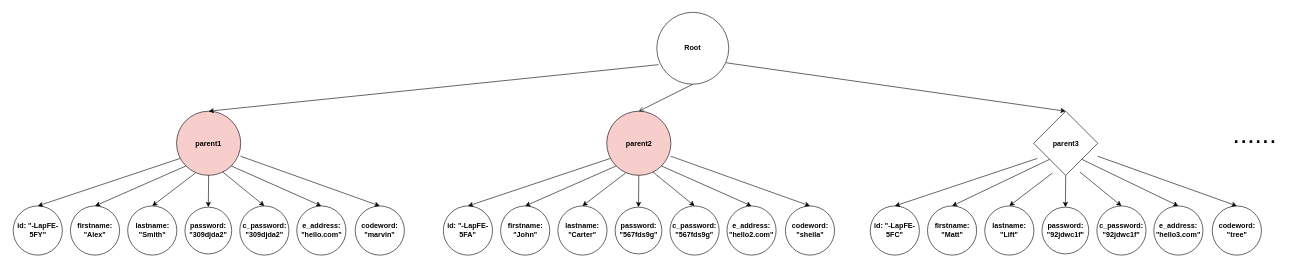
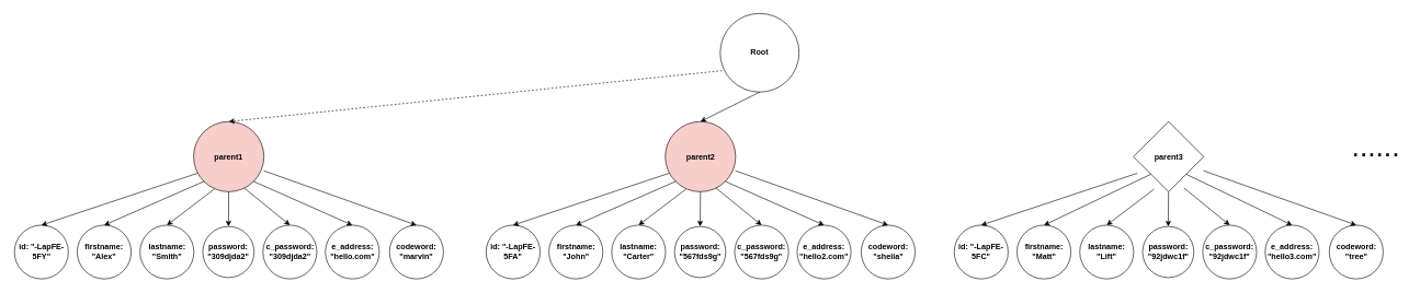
  <mxCell id="0" />
  <mxCell id="1" parent="0" />
  <mxCell id="2" value="&lt;b&gt;Root&lt;/b&gt;" style="ellipse;whiteSpace=wrap;html=1;aspect=fixed;" parent="1" vertex="1"><mxGeometry x="1094" y="20" width="120" height="120" as="geometry" /></mxCell>
  <mxCell id="3" value="&lt;b&gt;id: &quot;-LapFE-5FY&quot;&lt;/b&gt;" style="ellipse;whiteSpace=wrap;html=1;aspect=fixed;" parent="1" vertex="1"><mxGeometry x="20.5" y="343" width="82" height="82" as="geometry" /></mxCell>
  <mxCell id="4" value="&lt;b&gt;parent1&lt;/b&gt;" style="ellipse;whiteSpace=wrap;html=1;aspect=fixed;fillColor=#f8cecc;" parent="1" vertex="1"><mxGeometry x="293" y="185" width="107" height="107" as="geometry" /></mxCell>
- <mxCell id="5" value="" style="endArrow=classic;html=1;exitX=0.025;exitY=0.728;exitDx=0;exitDy=0;entryX=0.5;entryY=0;entryDx=0;entryDy=0;exitPerimeter=0;" parent="1" source="2" target="4" edge="1"><mxGeometry width="50" height="50" relative="1" as="geometry"><mxPoint x="884" y="325" as="sourcePoint" /><mxPoint x="1024" y="175" as="targetPoint" /></mxGeometry></mxCell>
+ <mxCell id="5" value="" style="endArrow=classic;html=1;exitX=0.025;exitY=0.728;exitDx=0;exitDy=0;entryX=0.5;entryY=0;entryDx=0;entryDy=0;exitPerimeter=0;dashed=1;" parent="1" source="2" target="4" edge="1"><mxGeometry width="50" height="50" relative="1" as="geometry"><mxPoint x="884" y="325" as="sourcePoint" /><mxPoint x="1024" y="175" as="targetPoint" /></mxGeometry></mxCell>
  <mxCell id="6" value="" style="endArrow=classic;html=1;exitX=0.057;exitY=0.736;exitDx=0;exitDy=0;entryX=0.5;entryY=0;entryDx=0;entryDy=0;exitPerimeter=0;" parent="1" source="4" target="3" edge="1"><mxGeometry width="50" height="50" relative="1" as="geometry"><mxPoint x="-13.5" y="475" as="sourcePoint" /><mxPoint x="16.5" y="325" as="targetPoint" /></mxGeometry></mxCell>
  <mxCell id="7" value="&lt;b&gt;firstname: &quot;Alex&quot;&lt;/b&gt;" style="ellipse;whiteSpace=wrap;html=1;aspect=fixed;" parent="1" vertex="1"><mxGeometry x="116" y="343" width="82" height="82" as="geometry" /></mxCell>
  <mxCell id="8" value="&lt;b&gt;lastname: &quot;Smith&quot;&lt;/b&gt;" style="ellipse;whiteSpace=wrap;html=1;aspect=fixed;" parent="1" vertex="1"><mxGeometry x="211.5" y="343" width="82" height="82" as="geometry" /></mxCell>
  <mxCell id="9" value="&lt;b&gt;password: &quot;309djda2&quot;&lt;/b&gt;" style="ellipse;whiteSpace=wrap;html=1;aspect=fixed;" parent="1" vertex="1"><mxGeometry x="307" y="345" width="78" height="78" as="geometry" /></mxCell>
  <mxCell id="10" value="&lt;b&gt;c_password: &quot;&lt;/b&gt;&lt;b&gt;309djda2&quot;&lt;/b&gt;" style="ellipse;whiteSpace=wrap;html=1;aspect=fixed;" parent="1" vertex="1"><mxGeometry x="398.5" y="343" width="82" height="82" as="geometry" /></mxCell>
  <mxCell id="11" value="&lt;b&gt;e_address: &quot;hello.com&lt;/b&gt;&lt;b&gt;&quot;&lt;/b&gt;" style="ellipse;whiteSpace=wrap;html=1;aspect=fixed;" parent="1" vertex="1"><mxGeometry x="493.5" y="343" width="82" height="82" as="geometry" /></mxCell>
  <mxCell id="12" value="&lt;b&gt;codeword: &quot;marvin&quot;&lt;/b&gt;&lt;br&gt;" style="ellipse;whiteSpace=wrap;html=1;aspect=fixed;" parent="1" vertex="1"><mxGeometry x="591" y="343" width="82" height="82" as="geometry" /></mxCell>
  <mxCell id="13" value="" style="endArrow=classic;html=1;exitX=0;exitY=1;exitDx=0;exitDy=0;entryX=0.5;entryY=0;entryDx=0;entryDy=0;" edge="1" parent="1" source="4" target="7"><mxGeometry width="50" height="50" relative="1" as="geometry"><mxPoint x="86.5" y="535" as="sourcePoint" /><mxPoint x="136.5" y="485" as="targetPoint" /></mxGeometry></mxCell>
  <mxCell id="14" value="" style="endArrow=classic;html=1;entryX=0.5;entryY=0;entryDx=0;entryDy=0;exitX=0.294;exitY=0.963;exitDx=0;exitDy=0;exitPerimeter=0;" edge="1" parent="1" source="4" target="8"><mxGeometry width="50" height="50" relative="1" as="geometry"><mxPoint x="336.5" y="315" as="sourcePoint" /><mxPoint x="113.5" y="353" as="targetPoint" /></mxGeometry></mxCell>
  <mxCell id="15" value="" style="endArrow=classic;html=1;entryX=0.5;entryY=0;entryDx=0;entryDy=0;exitX=0.5;exitY=1;exitDx=0;exitDy=0;" edge="1" parent="1" source="4" target="9"><mxGeometry width="50" height="50" relative="1" as="geometry"><mxPoint x="334.5" y="298" as="sourcePoint" /><mxPoint x="208.5" y="353" as="targetPoint" /></mxGeometry></mxCell>
  <mxCell id="16" value="" style="endArrow=classic;html=1;entryX=0.5;entryY=0;entryDx=0;entryDy=0;exitX=0.721;exitY=0.948;exitDx=0;exitDy=0;exitPerimeter=0;" edge="1" parent="1" source="4" target="10"><mxGeometry width="50" height="50" relative="1" as="geometry"><mxPoint x="386.5" y="302" as="sourcePoint" /><mxPoint x="302.5" y="355" as="targetPoint" /></mxGeometry></mxCell>
  <mxCell id="17" value="" style="endArrow=classic;html=1;entryX=0.5;entryY=0;entryDx=0;entryDy=0;exitX=1;exitY=1;exitDx=0;exitDy=0;" edge="1" parent="1" source="4" target="11"><mxGeometry width="50" height="50" relative="1" as="geometry"><mxPoint x="418.5" y="286" as="sourcePoint" /><mxPoint x="432.5" y="343" as="targetPoint" /></mxGeometry></mxCell>
  <mxCell id="18" value="" style="endArrow=classic;html=1;entryX=0.5;entryY=0;entryDx=0;entryDy=0;exitX=0.997;exitY=0.701;exitDx=0;exitDy=0;exitPerimeter=0;" edge="1" parent="1" source="4" target="12"><mxGeometry width="50" height="50" relative="1" as="geometry"><mxPoint x="441" y="258.5" as="sourcePoint" /><mxPoint x="536" y="325.5" as="targetPoint" /></mxGeometry></mxCell>
  <mxCell id="19" value="&lt;b&gt;id: &quot;-LapFE-5FC&quot;&lt;/b&gt;" style="ellipse;whiteSpace=wrap;html=1;aspect=fixed;" vertex="1" parent="1"><mxGeometry x="1450" y="343" width="82" height="82" as="geometry" /></mxCell>
  <mxCell id="20" value="&lt;b&gt;parent3&lt;/b&gt;" style="rhombus;whiteSpace=wrap;html=1;aspect=fixed;" vertex="1" parent="1"><mxGeometry x="1722.5" y="185" width="107" height="107" as="geometry" /></mxCell>
  <mxCell id="21" value="" style="endArrow=classic;html=1;exitX=0.057;exitY=0.736;exitDx=0;exitDy=0;entryX=0.5;entryY=0;entryDx=0;entryDy=0;exitPerimeter=0;" edge="1" parent="1" source="20" target="19"><mxGeometry width="50" height="50" relative="1" as="geometry"><mxPoint x="1416" y="475" as="sourcePoint" /><mxPoint x="1446" y="325" as="targetPoint" /></mxGeometry></mxCell>
  <mxCell id="22" value="&lt;b&gt;firstname: &quot;Matt&quot;&lt;/b&gt;" style="ellipse;whiteSpace=wrap;html=1;aspect=fixed;" vertex="1" parent="1"><mxGeometry x="1545.5" y="343" width="82" height="82" as="geometry" /></mxCell>
  <mxCell id="23" value="&lt;b&gt;lastname: &quot;Lift&quot;&lt;/b&gt;" style="ellipse;whiteSpace=wrap;html=1;aspect=fixed;" vertex="1" parent="1"><mxGeometry x="1641" y="343" width="82" height="82" as="geometry" /></mxCell>
  <mxCell id="24" value="&lt;b&gt;password: &quot;92jdwc1f&quot;&lt;/b&gt;" style="ellipse;whiteSpace=wrap;html=1;aspect=fixed;" vertex="1" parent="1"><mxGeometry x="1736.5" y="345" width="78" height="78" as="geometry" /></mxCell>
  <mxCell id="25" value="&lt;b&gt;c_password: &quot;&lt;/b&gt;&lt;b&gt;92jdwc1f&lt;/b&gt;&lt;b&gt;&quot;&lt;/b&gt;" style="ellipse;whiteSpace=wrap;html=1;aspect=fixed;" vertex="1" parent="1"><mxGeometry x="1828" y="343" width="82" height="82" as="geometry" /></mxCell>
  <mxCell id="26" value="&lt;b&gt;e_address: &quot;hello3.com&lt;/b&gt;&lt;b&gt;&quot;&lt;/b&gt;" style="ellipse;whiteSpace=wrap;html=1;aspect=fixed;" vertex="1" parent="1"><mxGeometry x="1923" y="343" width="82" height="82" as="geometry" /></mxCell>
  <mxCell id="27" value="&lt;b&gt;codeword: &quot;tree&quot;&lt;/b&gt;&lt;br&gt;" style="ellipse;whiteSpace=wrap;html=1;aspect=fixed;" vertex="1" parent="1"><mxGeometry x="2020.5" y="343" width="82" height="82" as="geometry" /></mxCell>
  <mxCell id="28" value="" style="endArrow=classic;html=1;exitX=0;exitY=1;exitDx=0;exitDy=0;entryX=0.5;entryY=0;entryDx=0;entryDy=0;" edge="1" parent="1" source="20" target="22"><mxGeometry width="50" height="50" relative="1" as="geometry"><mxPoint x="1516" y="535" as="sourcePoint" /><mxPoint x="1566" y="485" as="targetPoint" /></mxGeometry></mxCell>
  <mxCell id="29" value="" style="endArrow=classic;html=1;entryX=0.5;entryY=0;entryDx=0;entryDy=0;exitX=0.294;exitY=0.963;exitDx=0;exitDy=0;exitPerimeter=0;" edge="1" parent="1" source="20" target="23"><mxGeometry width="50" height="50" relative="1" as="geometry"><mxPoint x="1766" y="315" as="sourcePoint" /><mxPoint x="1543" y="353" as="targetPoint" /></mxGeometry></mxCell>
  <mxCell id="30" value="" style="endArrow=classic;html=1;entryX=0.5;entryY=0;entryDx=0;entryDy=0;exitX=0.5;exitY=1;exitDx=0;exitDy=0;" edge="1" parent="1" source="20" target="24"><mxGeometry width="50" height="50" relative="1" as="geometry"><mxPoint x="1764" y="298" as="sourcePoint" /><mxPoint x="1638" y="353" as="targetPoint" /></mxGeometry></mxCell>
  <mxCell id="31" value="" style="endArrow=classic;html=1;entryX=0.5;entryY=0;entryDx=0;entryDy=0;exitX=0.721;exitY=0.948;exitDx=0;exitDy=0;exitPerimeter=0;" edge="1" parent="1" source="20" target="25"><mxGeometry width="50" height="50" relative="1" as="geometry"><mxPoint x="1816" y="302" as="sourcePoint" /><mxPoint x="1732" y="355" as="targetPoint" /></mxGeometry></mxCell>
  <mxCell id="32" value="" style="endArrow=classic;html=1;entryX=0.5;entryY=0;entryDx=0;entryDy=0;exitX=1;exitY=1;exitDx=0;exitDy=0;" edge="1" parent="1" source="20" target="26"><mxGeometry width="50" height="50" relative="1" as="geometry"><mxPoint x="1848" y="286" as="sourcePoint" /><mxPoint x="1862" y="343" as="targetPoint" /></mxGeometry></mxCell>
  <mxCell id="33" value="" style="endArrow=classic;html=1;entryX=0.5;entryY=0;entryDx=0;entryDy=0;exitX=0.997;exitY=0.701;exitDx=0;exitDy=0;exitPerimeter=0;" edge="1" parent="1" source="20" target="27"><mxGeometry width="50" height="50" relative="1" as="geometry"><mxPoint x="1870.5" y="258.5" as="sourcePoint" /><mxPoint x="1965.5" y="325.5" as="targetPoint" /></mxGeometry></mxCell>
- <mxCell id="34" value="" style="endArrow=classic;html=1;exitX=0.965;exitY=0.702;exitDx=0;exitDy=0;entryX=0.5;entryY=0;entryDx=0;entryDy=0;exitPerimeter=0;" edge="1" parent="1" source="2" target="20"><mxGeometry width="50" height="50" relative="1" as="geometry"><mxPoint x="1017" y="122" as="sourcePoint" /><mxPoint x="1274" y="235" as="targetPoint" /></mxGeometry></mxCell>
  <mxCell id="35" value="&lt;b&gt;id: &quot;-LapFE-5FA&quot;&lt;/b&gt;" style="ellipse;whiteSpace=wrap;html=1;aspect=fixed;" vertex="1" parent="1"><mxGeometry x="738" y="343" width="82" height="82" as="geometry" /></mxCell>
  <mxCell id="36" value="&lt;b&gt;parent2&lt;/b&gt;" style="ellipse;whiteSpace=wrap;html=1;aspect=fixed;fillColor=#f8cecc;" vertex="1" parent="1"><mxGeometry x="1010.5" y="185" width="107" height="107" as="geometry" /></mxCell>
  <mxCell id="37" value="" style="endArrow=classic;html=1;exitX=0.057;exitY=0.736;exitDx=0;exitDy=0;entryX=0.5;entryY=0;entryDx=0;entryDy=0;exitPerimeter=0;" edge="1" parent="1" source="36" target="35"><mxGeometry width="50" height="50" relative="1" as="geometry"><mxPoint x="704" y="475" as="sourcePoint" /><mxPoint x="734" y="325" as="targetPoint" /></mxGeometry></mxCell>
  <mxCell id="38" value="&lt;b&gt;firstname: &quot;John&quot;&lt;/b&gt;" style="ellipse;whiteSpace=wrap;html=1;aspect=fixed;" vertex="1" parent="1"><mxGeometry x="833.5" y="343" width="82" height="82" as="geometry" /></mxCell>
  <mxCell id="39" value="&lt;b&gt;lastname: &quot;Carter&quot;&lt;/b&gt;" style="ellipse;whiteSpace=wrap;html=1;aspect=fixed;" vertex="1" parent="1"><mxGeometry x="929" y="343" width="82" height="82" as="geometry" /></mxCell>
  <mxCell id="40" value="&lt;b&gt;password: &quot;567fds9g&quot;&lt;/b&gt;" style="ellipse;whiteSpace=wrap;html=1;aspect=fixed;" vertex="1" parent="1"><mxGeometry x="1024.5" y="345" width="78" height="78" as="geometry" /></mxCell>
  <mxCell id="41" value="&lt;b&gt;c_password: &quot;&lt;/b&gt;&lt;b&gt;567fds9g&lt;/b&gt;&lt;b&gt;&quot;&lt;/b&gt;" style="ellipse;whiteSpace=wrap;html=1;aspect=fixed;" vertex="1" parent="1"><mxGeometry x="1116" y="343" width="82" height="82" as="geometry" /></mxCell>
  <mxCell id="42" value="&lt;b&gt;e_address: &quot;hello2.com&lt;/b&gt;&lt;b&gt;&quot;&lt;/b&gt;" style="ellipse;whiteSpace=wrap;html=1;aspect=fixed;" vertex="1" parent="1"><mxGeometry x="1211" y="343" width="82" height="82" as="geometry" /></mxCell>
  <mxCell id="43" value="&lt;b&gt;codeword: &quot;sheila&quot;&lt;/b&gt;&lt;br&gt;" style="ellipse;whiteSpace=wrap;html=1;aspect=fixed;" vertex="1" parent="1"><mxGeometry x="1308.5" y="343" width="82" height="82" as="geometry" /></mxCell>
  <mxCell id="44" value="" style="endArrow=classic;html=1;exitX=0;exitY=1;exitDx=0;exitDy=0;entryX=0.5;entryY=0;entryDx=0;entryDy=0;" edge="1" parent="1" source="36" target="38"><mxGeometry width="50" height="50" relative="1" as="geometry"><mxPoint x="804" y="535" as="sourcePoint" /><mxPoint x="854" y="485" as="targetPoint" /></mxGeometry></mxCell>
  <mxCell id="45" value="" style="endArrow=classic;html=1;entryX=0.5;entryY=0;entryDx=0;entryDy=0;exitX=0.294;exitY=0.963;exitDx=0;exitDy=0;exitPerimeter=0;" edge="1" parent="1" source="36" target="39"><mxGeometry width="50" height="50" relative="1" as="geometry"><mxPoint x="1054" y="315" as="sourcePoint" /><mxPoint x="831" y="353" as="targetPoint" /></mxGeometry></mxCell>
  <mxCell id="46" value="" style="endArrow=classic;html=1;entryX=0.5;entryY=0;entryDx=0;entryDy=0;exitX=0.5;exitY=1;exitDx=0;exitDy=0;" edge="1" parent="1" source="36" target="40"><mxGeometry width="50" height="50" relative="1" as="geometry"><mxPoint x="1052" y="298" as="sourcePoint" /><mxPoint x="926" y="353" as="targetPoint" /></mxGeometry></mxCell>
  <mxCell id="47" value="" style="endArrow=classic;html=1;entryX=0.5;entryY=0;entryDx=0;entryDy=0;exitX=0.721;exitY=0.948;exitDx=0;exitDy=0;exitPerimeter=0;" edge="1" parent="1" source="36" target="41"><mxGeometry width="50" height="50" relative="1" as="geometry"><mxPoint x="1104" y="302" as="sourcePoint" /><mxPoint x="1020" y="355" as="targetPoint" /></mxGeometry></mxCell>
  <mxCell id="48" value="" style="endArrow=classic;html=1;entryX=0.5;entryY=0;entryDx=0;entryDy=0;exitX=1;exitY=1;exitDx=0;exitDy=0;" edge="1" parent="1" source="36" target="42"><mxGeometry width="50" height="50" relative="1" as="geometry"><mxPoint x="1136" y="286" as="sourcePoint" /><mxPoint x="1150" y="343" as="targetPoint" /></mxGeometry></mxCell>
  <mxCell id="49" value="" style="endArrow=classic;html=1;entryX=0.5;entryY=0;entryDx=0;entryDy=0;exitX=0.997;exitY=0.701;exitDx=0;exitDy=0;exitPerimeter=0;" edge="1" parent="1" source="36" target="43"><mxGeometry width="50" height="50" relative="1" as="geometry"><mxPoint x="1158.5" y="258.5" as="sourcePoint" /><mxPoint x="1253.5" y="325.5" as="targetPoint" /></mxGeometry></mxCell>
- <mxCell id="50" value="" style="endArrow=open;html=1;exitX=0.5;exitY=1;exitDx=0;exitDy=0;entryX=0.5;entryY=0;entryDx=0;entryDy=0;" edge="1" parent="1" source="2" target="36"><mxGeometry width="50" height="50" relative="1" as="geometry"><mxPoint x="1184" y="215" as="sourcePoint" /><mxPoint x="1234" y="165" as="targetPoint" /></mxGeometry></mxCell>
+ <mxCell id="50" value="" style="endArrow=classic;html=1;exitX=0.5;exitY=1;exitDx=0;exitDy=0;entryX=0.5;entryY=0;entryDx=0;entryDy=0;" edge="1" parent="1" source="2" target="36"><mxGeometry width="50" height="50" relative="1" as="geometry"><mxPoint x="1184" y="215" as="sourcePoint" /><mxPoint x="1234" y="165" as="targetPoint" /></mxGeometry></mxCell>
  <mxCell id="51" value="......" style="text;html=1;strokeColor=none;fillColor=none;align=center;verticalAlign=middle;whiteSpace=wrap;rounded=0;fontSize=44;fontStyle=0" vertex="1" parent="1"><mxGeometry x="2047" y="208" width="89" height="30" as="geometry" /></mxCell>
